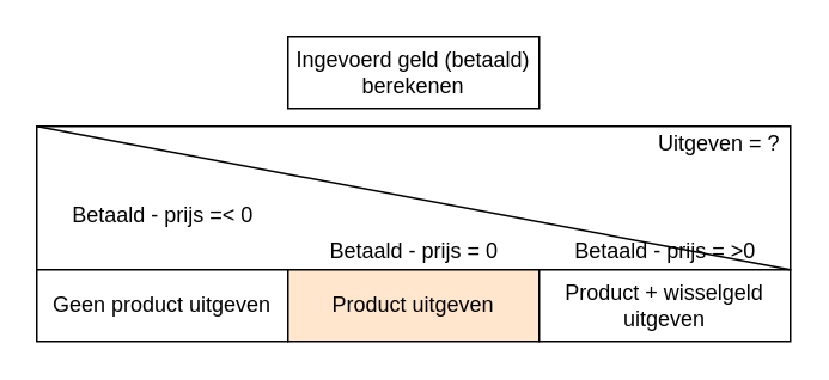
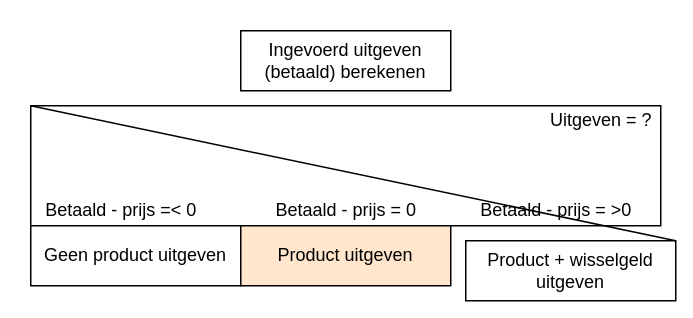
  <mxCell id="0" />
  <mxCell id="1" parent="0" />
  <mxCell id="2" value="" style="rounded=0;whiteSpace=wrap;html=1;" vertex="1" parent="1"><mxGeometry x="20" y="70" width="420" height="80" as="geometry" /></mxCell>
  <mxCell id="3" value="Geen product uitgeven" style="rounded=0;whiteSpace=wrap;html=1;" vertex="1" parent="1"><mxGeometry x="20" y="150" width="140" height="40" as="geometry" /></mxCell>
  <mxCell id="4" value="Product uitgeven" style="rounded=0;whiteSpace=wrap;html=1;fillColor=#ffe6cc;" vertex="1" parent="1"><mxGeometry x="160" y="150" width="140" height="40" as="geometry" /></mxCell>
- <mxCell id="5" value="Product + wisselgeld uitgeven" style="rounded=0;whiteSpace=wrap;html=1;" vertex="1" parent="1"><mxGeometry x="300" y="150" width="140" height="40" as="geometry" /></mxCell>
+ <mxCell id="5" value="Product + wisselgeld uitgeven" style="rounded=0;whiteSpace=wrap;html=1;" vertex="1" parent="1"><mxGeometry x="310" y="160" width="140" height="40" as="geometry" /></mxCell>
  <mxCell id="6" value="" style="endArrow=none;html=1;entryX=0;entryY=0;entryDx=0;entryDy=0;exitX=1;exitY=0;exitDx=0;exitDy=0;" edge="1" parent="1" source="5" target="2"><mxGeometry width="50" height="50" relative="1" as="geometry"><mxPoint x="310" y="330" as="sourcePoint" /><mxPoint x="360" y="280" as="targetPoint" /></mxGeometry></mxCell>
- <mxCell id="7" value="Betaald - prijs =&amp;lt; 0" style="text;html=1;align=center;verticalAlign=middle;resizable=0;points=[];autosize=1;strokeColor=none;fillColor=none;" vertex="1" parent="1"><mxGeometry x="30" y="110" width="120" height="20" as="geometry" /></mxCell>
+ <mxCell id="7" value="Betaald - prijs =&amp;lt; 0" style="text;html=1;align=center;verticalAlign=middle;resizable=0;points=[];autosize=1;strokeColor=none;fillColor=none;" vertex="1" parent="1"><mxGeometry x="20" y="130" width="120" height="20" as="geometry" /></mxCell>
  <mxCell id="8" value="Betaald - prijs = 0" style="text;html=1;align=center;verticalAlign=middle;resizable=0;points=[];autosize=1;strokeColor=none;fillColor=none;" vertex="1" parent="1"><mxGeometry x="175" y="130" width="110" height="20" as="geometry" /></mxCell>
  <mxCell id="9" value="Betaald - prijs = &amp;gt;0" style="text;html=1;align=center;verticalAlign=middle;resizable=0;points=[];autosize=1;strokeColor=none;fillColor=none;" vertex="1" parent="1"><mxGeometry x="310" y="130" width="120" height="20" as="geometry" /></mxCell>
  <mxCell id="10" value="Uitgeven = ?" style="text;html=1;align=center;verticalAlign=middle;resizable=0;points=[];autosize=1;strokeColor=none;fillColor=none;" vertex="1" parent="1"><mxGeometry x="360" y="70" width="80" height="20" as="geometry" /></mxCell>
- <mxCell id="11" value="Ingevoerd geld (betaald) berekenen" style="rounded=0;whiteSpace=wrap;html=1;" vertex="1" parent="1"><mxGeometry x="160" y="20" width="140" height="40" as="geometry" /></mxCell>
+ <mxCell id="11" value="Ingevoerd uitgeven (betaald) berekenen" style="rounded=0;whiteSpace=wrap;html=1;" vertex="1" parent="1"><mxGeometry x="160" y="20" width="140" height="40" as="geometry" /></mxCell>
